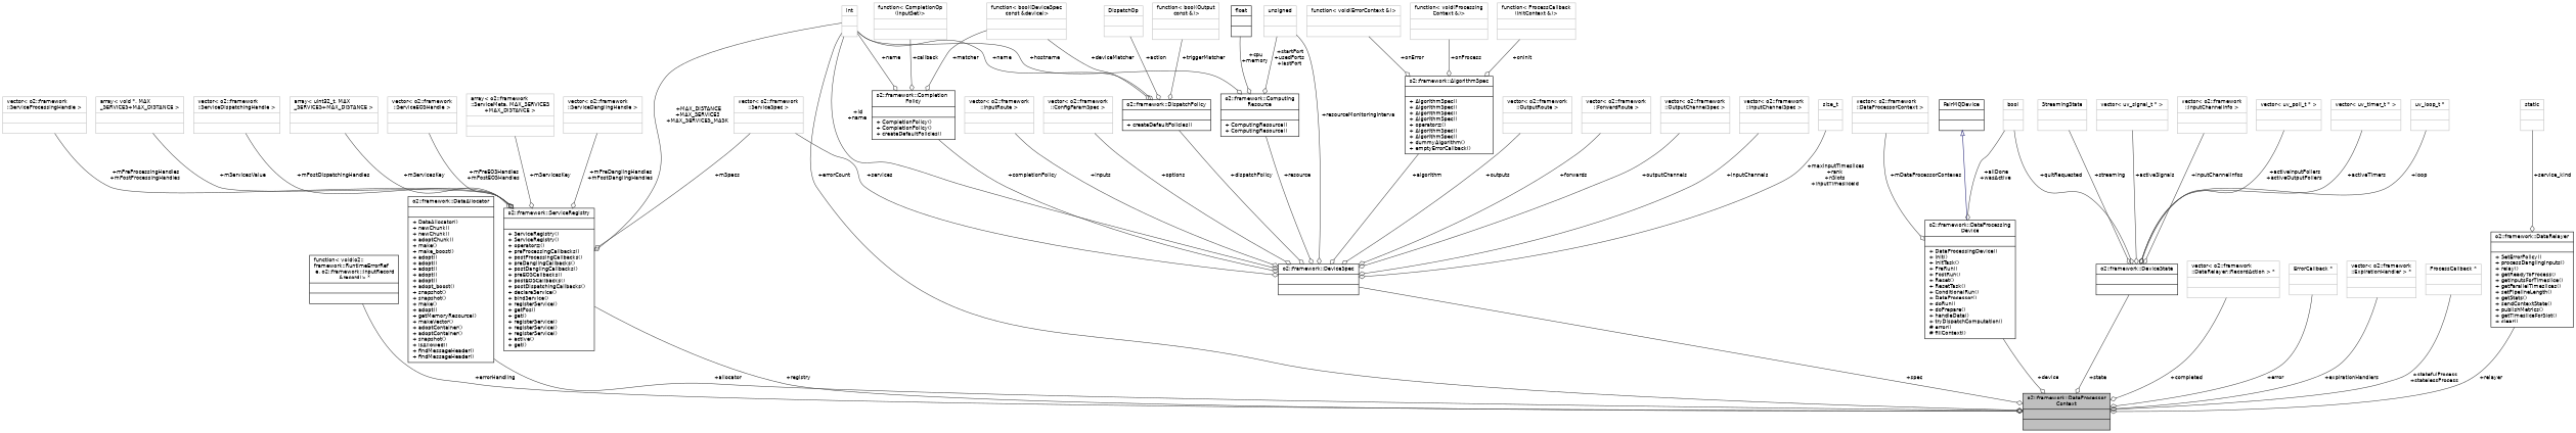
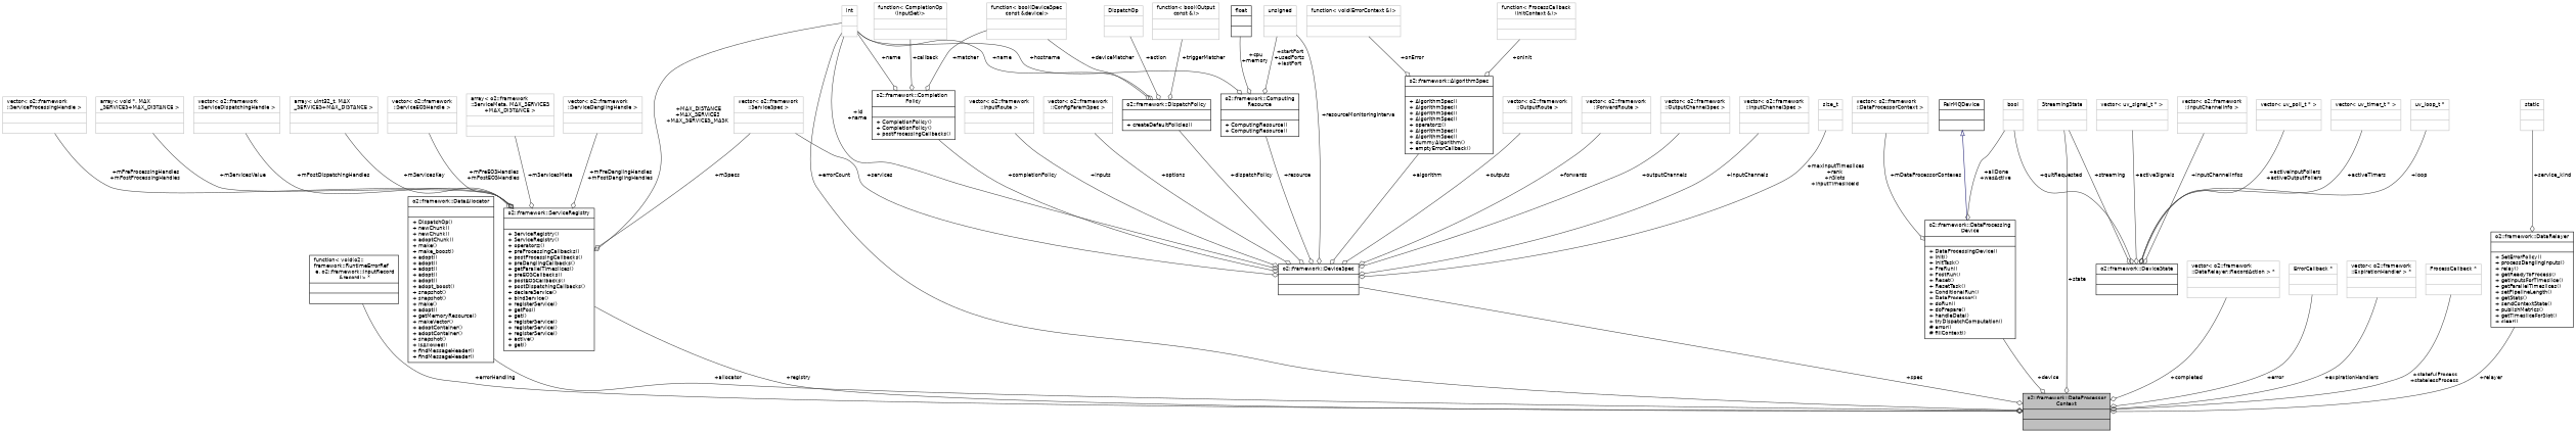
  digraph {
    node [color=grey75 fontname=Helvetica fontsize=10 shape=record]
    edge [arrowhead=odiamond color=grey25 fontname=Helvetica fontsize=10 labelfontname=Helvetica labelfontsize=10 style=solid]
    n1 [color=black fillcolor=grey75 fontcolor=black height=0.2 label="{o2::framework::DataProcessor\lContext\n||}" style=filled width=0.4]
    n2 [color=black height=0.2 label="{function\< void(o2::\lframework::RuntimeErrorRef\l e, o2::framework::InputRecord\l &record)\> *\n||}" width=0.4]
-   n3 [color=black height=0.2 label="{o2::framework::DataAllocator\n||+ DataAllocator()\l+ newChunk()\l+ newChunk()\l+ adoptChunk()\l+ make()\l+ make_boost()\l+ adopt()\l+ adopt()\l+ adopt()\l+ adopt()\l+ adopt()\l+ adopt_boost()\l+ snapshot()\l+ snapshot()\l+ make()\l+ adopt()\l+ getMemoryResource()\l+ makeVector()\l+ adoptContainer()\l+ adoptContainer()\l+ snapshot()\l+ isAllowed()\l+ findMessageHeader()\l+ findMessageHeader()\l}" width=0.4]
+   n3 [color=black height=0.2 label="{o2::framework::DataAllocator\n||+ DispatchOp()\l+ newChunk()\l+ newChunk()\l+ adoptChunk()\l+ make()\l+ make_boost()\l+ adopt()\l+ adopt()\l+ adopt()\l+ adopt()\l+ adopt()\l+ adopt_boost()\l+ snapshot()\l+ snapshot()\l+ make()\l+ adopt()\l+ getMemoryResource()\l+ makeVector()\l+ adoptContainer()\l+ adoptContainer()\l+ snapshot()\l+ isAllowed()\l+ findMessageHeader()\l+ findMessageHeader()\l}" width=0.4]
    n4 [color=black height=0.2 label="{o2::framework::DeviceSpec\n||}" width=0.4]
    n5 [color=black height=0.2 label="{o2::framework::Computing\lResource\n||+ ComputingResource()\l+ ComputingResource()\l}" width=0.4]
    n6 [color=black height=0.2 label="{float\n||}" width=0.4]
    n7 [height=0.2 label="{int\n||}" width=0.4]
    n8 [color=black height=0.2 label="{o2::framework::DispatchPolicy\n||+ createDefaultPolicies()\l}" width=0.4]
-   n9 [color=black height=0.2 label="{o2::framework::Completion\lPolicy\n||+ CompletionPolicy()\l+ CompletionPolicy()\l+ createDefaultPolicies()\l}" width=0.4]
-   n10 [color=black height=0.2 label="{o2::framework::ServiceRegistry\n||+ ServiceRegistry()\l+ ServiceRegistry()\l+ operator=()\l+ preProcessingCallbacks()\l+ postProcessingCallbacks()\l+ preDanglingCallbacks()\l+ postDanglingCallbacks()\l+ preEOSCallbacks()\l+ postEOSCallbacks()\l+ postDispatchingCallbacks()\l+ declareService()\l+ bindService()\l+ registerService()\l+ getPos()\l+ get()\l+ registerService()\l+ registerService()\l+ registerService()\l+ active()\l+ get()\l}" width=0.4]
+   n9 [color=black height=0.2 label="{o2::framework::Completion\lPolicy\n||+ CompletionPolicy()\l+ CompletionPolicy()\l+ postProcessingCallbacks()\l}" width=0.4]
+   n10 [color=black height=0.2 label="{o2::framework::ServiceRegistry\n||+ ServiceRegistry()\l+ ServiceRegistry()\l+ operator=()\l+ preProcessingCallbacks()\l+ postProcessingCallbacks()\l+ preDanglingCallbacks()\l+ getParallelTimeslices()\l+ preEOSCallbacks()\l+ postEOSCallbacks()\l+ postDispatchingCallbacks()\l+ declareService()\l+ bindService()\l+ registerService()\l+ getPos()\l+ get()\l+ registerService()\l+ registerService()\l+ registerService()\l+ active()\l+ get()\l}" width=0.4]
    n11 [height=0.2 label="{unsigned\n||}" width=0.4]
    n12 [height=0.2 label="{function\< bool(Output\l const &)\>\n||}" width=0.4]
    n13 [height=0.2 label="{function\< bool(DeviceSpec\l const &device)\>\n||}" width=0.4]
    n14 [height=0.2 label="{DispatchOp\n||}" width=0.4]
    n15 [height=0.2 label="{vector\< o2::framework\l::InputRoute \>\n||}" width=0.4]
    n16 [height=0.2 label="{vector\< o2::framework\l::ConfigParamSpec \>\n||}" width=0.4]
    n17 [height=0.2 label="{vector\< o2::framework\l::OutputRoute \>\n||}" width=0.4]
    n18 [height=0.2 label="{vector\< o2::framework\l::ServiceSpec \>\n||}" width=0.4]
    n19 [height=0.2 label="{vector\< o2::framework\l::ForwardRoute \>\n||}" width=0.4]
    n20 [height=0.2 label="{function\< CompletionOp\l(InputSet)\>\n||}" width=0.4]
    n21 [color=black height=0.2 label="{o2::framework::AlgorithmSpec\n||+ AlgorithmSpec()\l+ AlgorithmSpec()\l+ AlgorithmSpec()\l+ AlgorithmSpec()\l+ operator=()\l+ AlgorithmSpec()\l+ AlgorithmSpec()\l+ dummyAlgorithm()\l+ emptyErrorCallback()\l}" width=0.4]
    n22 [height=0.2 label="{function\< void(ErrorContext &)\>\n||}" width=0.4]
-   n23 [height=0.2 label="{function\< void(Processing\lContext &)\>\n||}" width=0.4]
    n24 [height=0.2 label="{function\< ProcessCallback\l(InitContext &)\>\n||}" width=0.4]
    n25 [height=0.2 label="{vector\< o2::framework\l::OutputChannelSpec \>\n||}" width=0.4]
    n26 [height=0.2 label="{vector\< o2::framework\l::InputChannelSpec \>\n||}" width=0.4]
    n27 [height=0.2 label="{size_t\n||}" width=0.4]
    n28 [color=black height=0.2 label="{o2::framework::DataProcessing\lDevice\n||+ DataProcessingDevice()\l+ Init()\l+ InitTask()\l+ PreRun()\l+ PostRun()\l+ Reset()\l+ ResetTask()\l+ ConditionalRun()\l+ DataProcessor()\l+ doRun()\l+ doPrepare()\l+ handleData()\l+ tryDispatchComputation()\l# error()\l# fillContext()\l}" width=0.4]
    n29 [color=black height=0.2 label="{FairMQDevice\n||}" width=0.4]
    n30 [height=0.2 label="{vector\< o2::framework\l::DataProcessorContext \>\n||}" width=0.4]
    n31 [height=0.2 label="{vector\< o2::framework\l::DataRelayer::RecordAction \> *\n||}" width=0.4]
    n32 [height=0.2 label="{ErrorCallback *\n||}" width=0.4]
    n33 [height=0.2 label="{vector\< o2::framework\l::ExpirationHandler \> *\n||}" width=0.4]
    n34 [height=0.2 label="{ProcessCallback *\n||}" width=0.4]
    n35 [color=black height=0.2 label="{o2::framework::DataRelayer\n||+ SetErrorPolicy()\l+ processDanglingInputs()\l+ relay()\l+ getReadyToProcess()\l+ getInputsForTimeslice()\l+ getParallelTimeslices()\l+ setPipelineLength()\l+ getStats()\l+ sendContextState()\l+ publishMetrics()\l+ getTimesliceForSlot()\l+ clear()\l}" width=0.4]
    n36 [height=0.2 label="{static\n||}" width=0.4]
    n37 [color=black height=0.2 label="{o2::framework::DeviceState\n||}" width=0.4]
    n38 [height=0.2 label="{StreamingState\n||}" width=0.4]
    n39 [height=0.2 label="{vector\< uv_signal_t * \>\n||}" width=0.4]
    n40 [height=0.2 label="{vector\< o2::framework\l::InputChannelInfo \>\n||}" width=0.4]
    n41 [height=0.2 label="{vector\< uv_poll_t * \>\n||}" width=0.4]
    n42 [height=0.2 label="{bool\n||}" width=0.4]
    n43 [height=0.2 label="{vector\< uv_timer_t * \>\n||}" width=0.4]
    n44 [height=0.2 label="{uv_loop_t *\n||}" width=0.4]
    n45 [height=0.2 label="{array\< o2::framework\l::ServiceMeta, MAX_SERVICES\l+MAX_DISTANCE \>\n||}" width=0.4]
    n46 [height=0.2 label="{vector\< o2::framework\l::ServiceDanglingHandle \>\n||}" width=0.4]
    n47 [height=0.2 label="{vector\< o2::framework\l::ServiceProcessingHandle \>\n||}" width=0.4]
    n48 [height=0.2 label="{array\< void *, MAX\l_SERVICES+MAX_DISTANCE \>\n||}" width=0.4]
    n49 [height=0.2 label="{vector\< o2::framework\l::ServiceDispatchingHandle \>\n||}" width=0.4]
    n50 [height=0.2 label="{array\< uint32_t, MAX\l_SERVICES+MAX_DISTANCE \>\n||}" width=0.4]
    n51 [height=0.2 label="{vector\< o2::framework\l::ServiceEOSHandle \>\n||}" width=0.4]
    n2 -> n1 [label=" +errorHandling"]
    n3 -> n1 [label=" +allocator"]
    n4 -> n1 [label=" +spec"]
    n5 -> n4 [label=" +resource"]
    n6 -> n5 [label=" +cpu\n+memory"]
    n7 -> n1 [label=" +errorCount"]
    n7 -> n4 [label=" +id\n+name"]
    n7 -> n5 [label=" +hostname"]
    n7 -> n8 [label=" +name"]
    n7 -> n9 [label=" +name"]
    n7 -> n10 [label=" +MAX_DISTANCE\n+MAX_SERVICES\n+MAX_SERVICES_MASK"]
    n8 -> n4 [label=" +dispatchPolicy"]
    n9 -> n4 [label=" +completionPolicy"]
    n10 -> n1 [label=" +registry"]
    n11 -> n4 [label=" +resourceMonitoringInterval"]
    n11 -> n5 [label=" +startPort\n+usedPorts\n+lastPort"]
    n12 -> n8 [label=" +triggerMatcher"]
    n13 -> n8 [label=" +deviceMatcher"]
    n13 -> n9 [label=" +matcher"]
    n14 -> n8 [label=" +action"]
    n15 -> n4 [label=" +inputs"]
    n16 -> n4 [label=" +options"]
    n17 -> n4 [label=" +outputs"]
    n18 -> n4 [label=" +services"]
    n18 -> n10 [label=" +mSpecs"]
    n19 -> n4 [label=" +forwards"]
    n20 -> n9 [label=" +callback"]
    n21 -> n4 [label=" +algorithm"]
    n22 -> n21 [label=" +onError"]
-   n23 -> n21 [label=" +onProcess"]
    n24 -> n21 [label=" +onInit"]
    n25 -> n4 [label=" +outputChannels"]
    n26 -> n4 [label=" +inputChannels"]
    n27 -> n4 [label=" +maxInputTimeslices\n+rank\n+nSlots\n+inputTimesliceId"]
    n28 -> n1 [label=" +device"]
    n29 -> n28 [arrowtail=onormal color=midnightblue dir=back arrowhead=""]
    n30 -> n28 [label=" +mDataProcessorContexes"]
    n31 -> n1 [label=" +completed"]
    n32 -> n1 [label=" +error"]
    n33 -> n1 [label=" +expirationHandlers"]
    n34 -> n1 [label=" +statefulProcess\n+statelessProcess"]
    n35 -> n1 [label=" +relayer"]
    n36 -> n35 [label=" +service_kind"]
-   n37 -> n1 [label=" +state"]
+   n38 -> n1 [label=" +state"]
    n38 -> n37 [label=" +streaming"]
    n39 -> n37 [label=" +activeSignals"]
    n40 -> n37 [label=" +inputChannelInfos"]
    n41 -> n37 [label=" +activeInputPollers\n+activeOutputPollers"]
    n42 -> n28 [label=" +allDone\n+wasActive"]
    n42 -> n37 [label=" +quitRequested"]
    n43 -> n37 [label=" +activeTimers"]
    n44 -> n37 [label=" +loop"]
-   n45 -> n10 [label=" +mServicesKey"]
+   n45 -> n10 [label=" +mServicesMeta"]
    n46 -> n10 [label=" +mPreDanglingHandles\n+mPostDanglingHandles"]
    n47 -> n10 [label=" +mPreProcessingHandles\n+mPostProcessingHandles"]
    n48 -> n10 [label=" +mServicesValue"]
    n49 -> n10 [label=" +mPostDispatchingHandles"]
    n50 -> n10 [label=" +mServicesKey"]
    n51 -> n10 [label=" +mPreEOSHandles\n+mPostEOSHandles"]
  }
